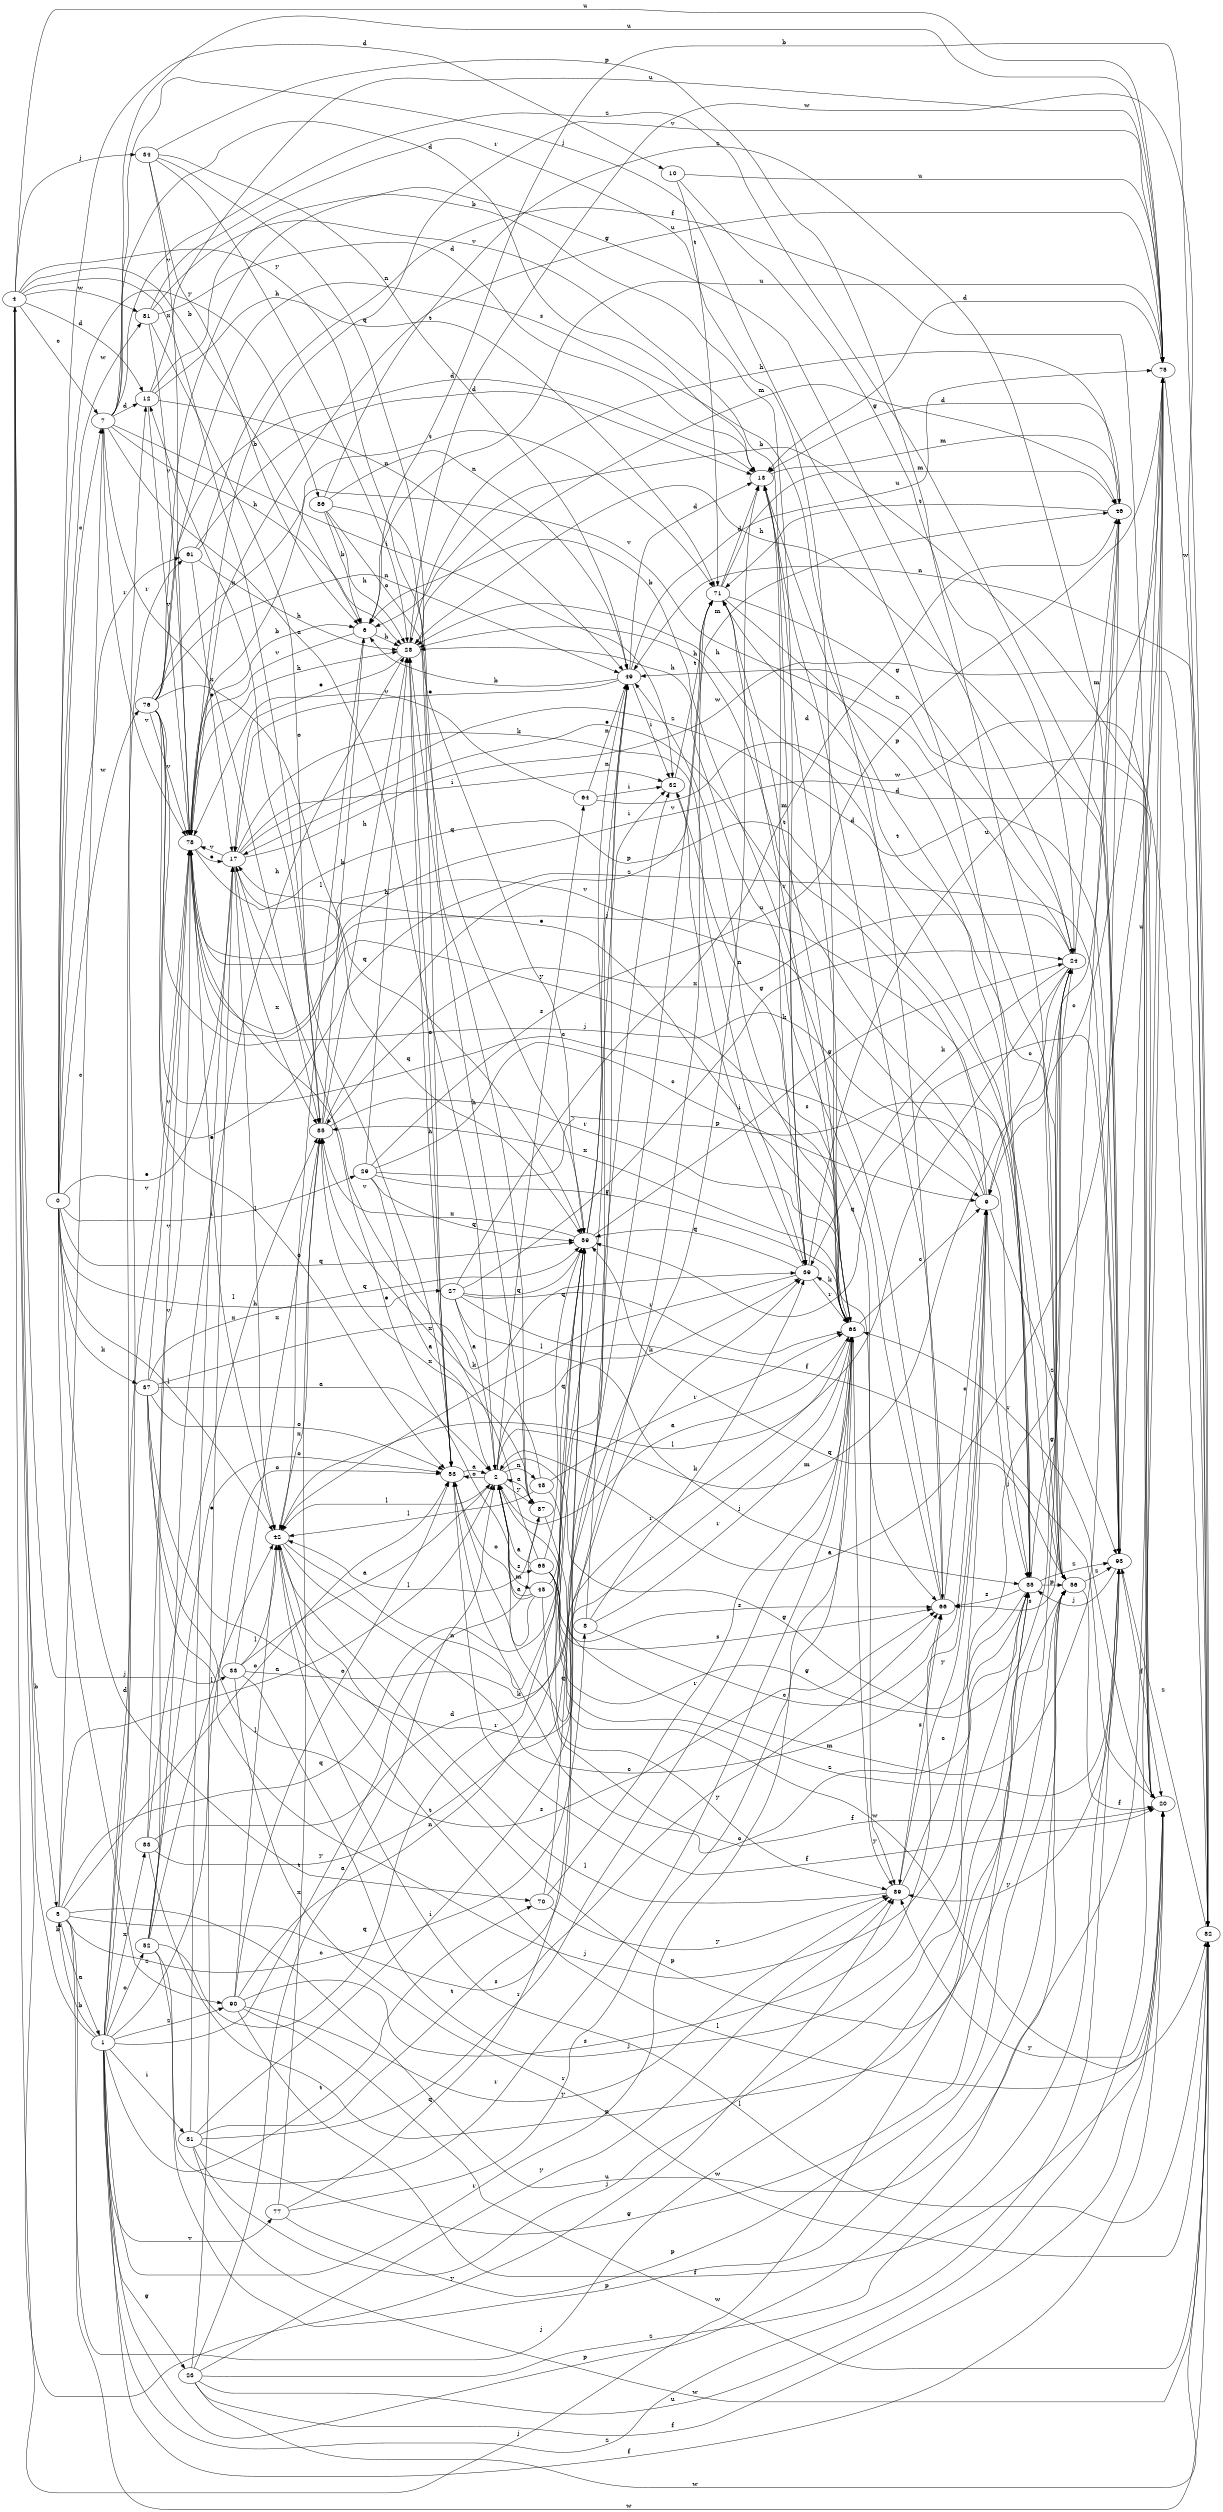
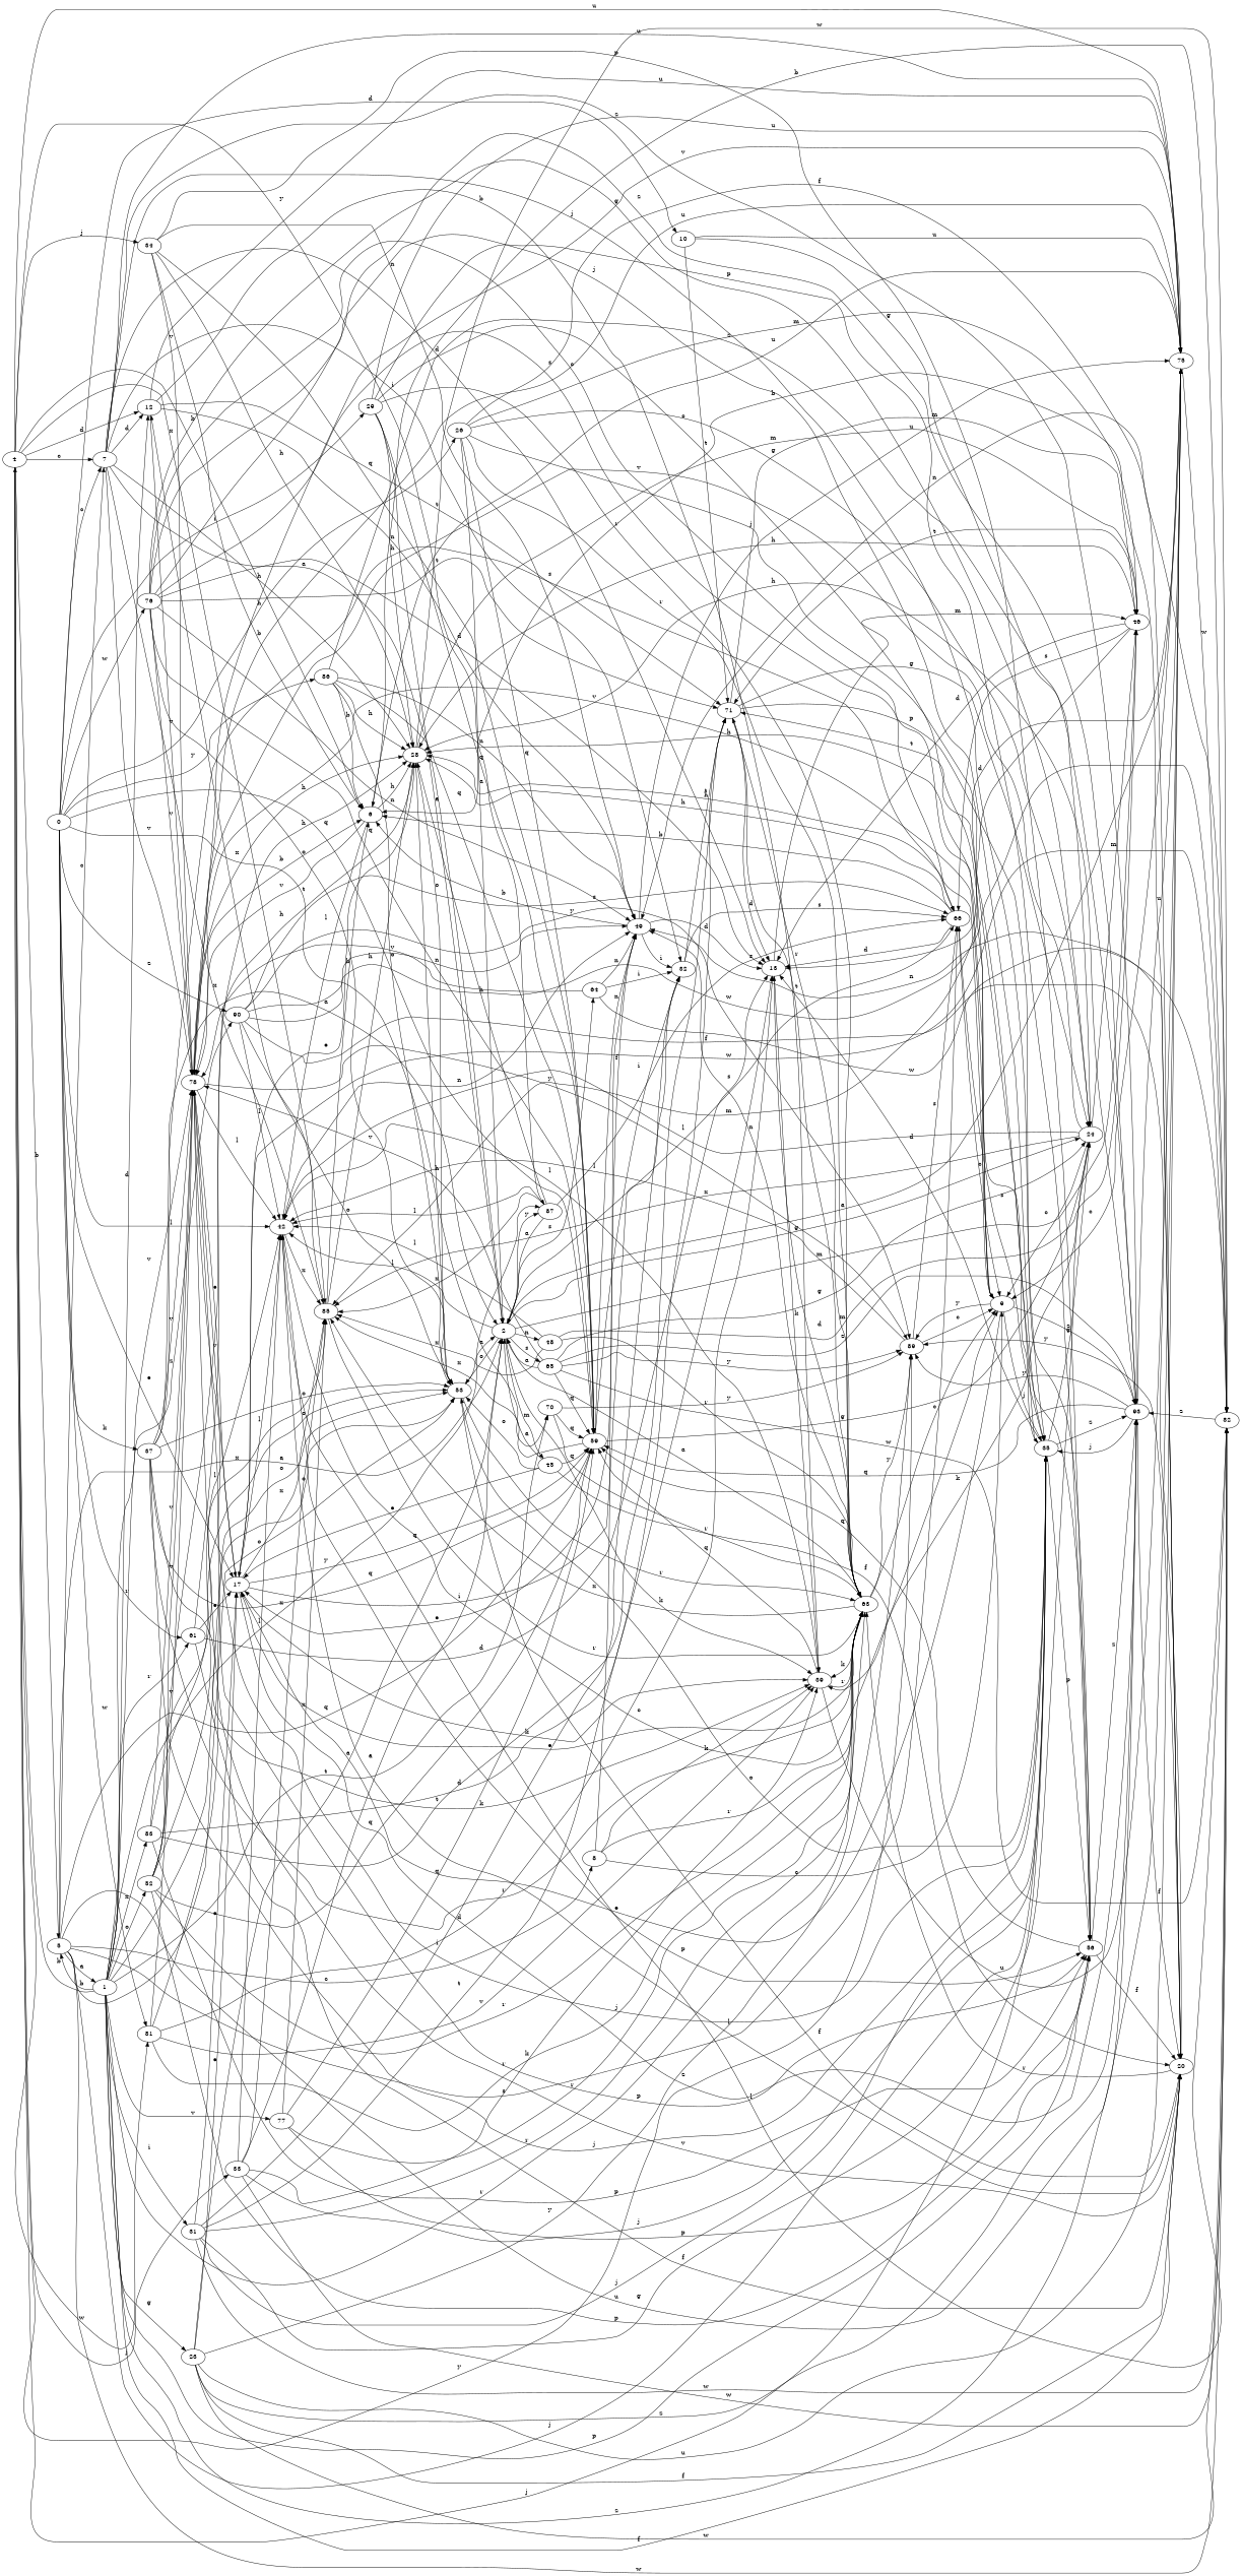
  strict digraph {
    rankdir=LR
    0
    7
    10
    17
-   27
+   27 [label=26]
    29
    37
    42
    59
    61
    70
    n12 [label=76]
    81
    86
    90
    12
    78
    93
    2
    35
    75
    85
    28
    13
    32
    24
    71
    39
    82
    20
    63
    46
    56
    9
    53
    66
    49
    89
    6
    1
    4
    5
    23
    31
    52
    77
    83
    87
    33
    34
    8
    45
    48
    64
    65
    0 -> 7 [label=c]
    0 -> 10 [label=d]
    0 -> 17 [label=e]
    0 -> 27 [label=h]
    0 -> 29 [label=i]
    0 -> 37 [label=k]
    0 -> 42 [label=l]
    0 -> 59 [label=q]
    0 -> 61 [label=r]
    0 -> 70 [label=t]
    0 -> n12 [label=w]
    0 -> 81 [label=w]
    0 -> 86 [label=y]
    0 -> 90 [label=z]
    7 -> 12 [label=d]
    7 -> 78 [label=v]
    7 -> 93 [label=z]
    7 -> 2 [label=a]
    7 -> 35 [label=j]
    7 -> 75 [label=u]
    7 -> 85 [label=x]
    7 -> 28 [label=h]
    7 -> 13 [label=d]
    7 -> 32 [label=i]
    10 -> 75 [label=u]
    10 -> 24 [label=g]
    10 -> 71 [label=t]
    17 -> 42 [label=l]
    17 -> 59 [label=q]
    17 -> 78 [label=v]
    17 -> 93 [label=z]
    17 -> 85 [label=x]
    17 -> 32 [label=i]
    17 -> 39 [label=k]
    17 -> 82 [label=w]
    27 -> 59 [label=q]
    27 -> 2 [label=a]
    27 -> 35 [label=j]
    27 -> 24 [label=g]
    27 -> 20 [label=f]
    27 -> 63 [label=r]
    27 -> 46 [label=m]
    29 -> 59 [label=q]
    29 -> 2 [label=a]
    29 -> 75 [label=u]
    29 -> 28 [label=h]
    29 -> 63 [label=r]
    29 -> 56 [label=p]
    29 -> 9 [label=c]
    37 -> 59 [label=q]
    37 -> 78 [label=v]
    37 -> 2 [label=a]
    37 -> 35 [label=j]
    37 -> 39 [label=k]
    37 -> 63 [label=r]
    37 -> 53 [label=o]
    37 -> 66 [label=s]
    42 -> 85 [label=x]
    42 -> 56 [label=p]
    42 -> 9 [label=c]
    42 -> 49 [label=n]
    59 -> 85 [label=x]
    59 -> 32 [label=i]
    59 -> 24 [label=g]
    59 -> 49 [label=n]
    61 -> 17 [label=e]
    61 -> 28 [label=h]
    61 -> 13 [label=d]
    61 -> 20 [label=f]
    70 -> 59 [label=q]
    70 -> 63 [label=r]
    70 -> 89 [label=y]
    n12 -> 59 [label=q]
    n12 -> 78 [label=v]
    n12 -> 93 [label=z]
    n12 -> 35 [label=j]
    n12 -> 13 [label=d]
    n12 -> 24 [label=g]
    n12 -> 71 [label=t]
    n12 -> 9 [label=c]
    n12 -> 53 [label=o]
    n12 -> 66 [label=s]
    n12 -> 49 [label=n]
    81 -> 78 [label=v]
    81 -> 13 [label=d]
    81 -> 39 [label=v]
    81 -> 63 [label=r]
    81 -> 53 [label=o]
    86 -> 59 [label=q]
    86 -> 93 [label=z]
    86 -> 28 [label=h]
    86 -> 53 [label=o]
    86 -> 49 [label=n]
    86 -> 6 [label=b]
    90 -> 42 [label=l]
    90 -> 82 [label=w]
    90 -> 20 [label=f]
    90 -> 53 [label=o]
    90 -> 66 [label=s]
    90 -> 49 [label=n]
    90 -> 89 [label=y]
    12 -> 78 [label=v]
    12 -> 75 [label=u]
    12 -> 71 [label=t]
    12 -> 39 [label=b]
    12 -> 49 [label=n]
    78 -> 17 [label=e]
    78 -> 42 [label=l]
    78 -> 35 [label=j]
    78 -> 75 [label=u]
    78 -> 28 [label=h]
    78 -> 56 [label=p]
    78 -> 89 [label=y]
    78 -> 6 [label=b]
    93 -> 59 [label=q]
    93 -> 35 [label=j]
    93 -> 75 [label=u]
    93 -> 28 [label=h]
    93 -> 20 [label=f]
    93 -> 89 [label=y]
    2 -> 42 [label=l]
    2 -> 24 [label=g]
    2 -> 39 [label=k]
    2 -> 46 [label=m]
    2 -> 53 [label=o]
    2 -> 66 [label=s]
    2 -> 87 [label=y]
    2 -> 45 [label=m]
    2 -> 48 [label=n]
    2 -> 64 [label=s]
    2 -> 65 [label=s]
    35 -> 93 [label=z]
    35 -> 28 [label=h]
    35 -> 13 [label=d]
    35 -> 24 [label=g]
    35 -> 56 [label=p]
    35 -> 53 [label=o]
    35 -> 66 [label=s]
    75 -> 78 [label=v]
    75 -> 2 [label=a]
    75 -> 13 [label=d]
    75 -> 82 [label=w]
    75 -> 9 [label=c]
    85 -> 12 [label=x]
    85 -> 28 [label=h]
    85 -> 63 [label=r]
-   85 -> 46 [label=m]
+   46 -> 85 [label=m]
    85 -> 6 [label=b]
    28 -> 17 [label=e]
    28 -> 82 [label=w]
    28 -> 46 [label=m]
    28 -> 53 [label=o]
    13 -> 39 [label=k]
    13 -> 46 [label=m]
    32 -> 71 [label=t]
    32 -> 66 [label=s]
    24 -> 42 [label=l]
    24 -> 78 [label=v]
    24 -> 85 [label=x]
    24 -> 39 [label=k]
    24 -> 46 [label=m]
    24 -> 9 [label=c]
    71 -> 13 [label=d]
    71 -> 24 [label=g]
    71 -> 63 [label=r]
    71 -> 46 [label=m]
    71 -> 56 [label=p]
    39 -> 42 [label=l]
    39 -> 59 [label=q]
    39 -> 75 [label=u]
-   39 -> 32 [label=i]
    39 -> 63 [label=r]
    82 -> 42 [label=l]
    82 -> 93 [label=z]
    82 -> 49 [label=n]
    82 -> 6 [label=b]
    20 -> 42 [label=l]
    20 -> 78 [label=v]
    20 -> 63 [label=r]
    20 -> 49 [label=n]
    20 -> 89 [label=y]
    20 -> 6 [label=b]
    63 -> 17 [label=e]
    63 -> 2 [label=a]
    63 -> 85 [label=x]
    63 -> 13 [label=d]
    63 -> 71 [label=t]
    63 -> 39 [label=k]
    63 -> 9 [label=c]
    63 -> 49 [label=n]
    63 -> 89 [label=y]
    46 -> 28 [label=h]
    46 -> 13 [label=d]
    46 -> 71 [label=t]
    46 -> 66 [label=s]
    56 -> 59 [label=q]
    56 -> 93 [label=z]
    56 -> 71 [label=t]
    56 -> 20 [label=f]
    9 -> 17 [label=e]
    9 -> 78 [label=v]
    9 -> 93 [label=z]
    9 -> 35 [label=j]
    9 -> 28 [label=h]
    9 -> 89 [label=y]
    53 -> 2 [label=a]
    53 -> 28 [label=h]
    53 -> 20 [label=f]
    53 -> 63 [label=r]
    66 -> 28 [label=h]
    66 -> 13 [label=d]
    66 -> 9 [label=c]
    66 -> 6 [label=b]
    49 -> 17 [label=e]
    49 -> 75 [label=u]
    49 -> 13 [label=d]
    49 -> 32 [label=i]
    49 -> 6 [label=b]
    89 -> 42 [label=l]
    89 -> 9 [label=c]
    89 -> 66 [label=s]
    6 -> 42 [label=l]
    6 -> 78 [label=v]
    6 -> 75 [label=u]
    6 -> 28 [label=h]
    1 -> 61 [label=r]
    1 -> 70 [label=t]
    1 -> 90 [label=z]
    1 -> 12 [label=d]
    1 -> 78 [label=v]
    1 -> 93 [label=z]
    1 -> 20 [label=f]
    1 -> 63 [label=r]
    1 -> 56 [label=p]
    1 -> 53 [label=o]
    1 -> 4 [label=b]
    1 -> 5 [label=b]
    1 -> 23 [label=g]
    1 -> 31 [label=i]
    1 -> 52 [label=o]
    1 -> 77 [label=v]
    1 -> 83 [label=x]
    1 -> 87 [label=y]
    4 -> 7 [label=c]
    4 -> 81 [label=w]
    4 -> 12 [label=d]
    4 -> 35 [label=j]
    4 -> 75 [label=u]
    4 -> 85 [label=x]
    4 -> 89 [label=y]
    4 -> 6 [label=b]
    4 -> 5 [label=b]
    4 -> 87 [label=y]
    4 -> 33 [label=j]
    4 -> 34 [label=j]
    5 -> 7 [label=c]
    5 -> 59 [label=q]
    5 -> 2 [label=a]
    5 -> 35 [label=j]
    5 -> 75 [label=u]
    5 -> 82 [label=w]
    5 -> 53 [label=o]
    5 -> 66 [label=s]
    5 -> 1 [label=a]
    5 -> 8 [label=c]
    23 -> 17 [label=e]
    23 -> 93 [label=z]
    23 -> 2 [label=a]
    23 -> 75 [label=u]
    23 -> 82 [label=w]
    23 -> 20 [label=f]
    23 -> 89 [label=y]
    31 -> 17 [label=e]
    31 -> 35 [label=j]
    31 -> 32 [label=i]
    31 -> 24 [label=g]
    31 -> 71 [label=t]
    31 -> 82 [label=w]
    31 -> 63 [label=r]
    52 -> 42 [label=l]
    52 -> 59 [label=q]
    52 -> 78 [label=v]
    52 -> 28 [label=h]
    52 -> 63 [label=r]
    52 -> 56 [label=p]
    52 -> 53 [label=o]
    77 -> 59 [label=q]
    77 -> 85 [label=x]
    77 -> 63 [label=r]
    77 -> 56 [label=p]
    83 -> 78 [label=v]
    83 -> 85 [label=x]
    83 -> 13 [label=d]
    83 -> 71 [label=t]
    83 -> 56 [label=p]
    87 -> 42 [label=l]
    87 -> 2 [label=a]
    87 -> 85 [label=x]
    87 -> 28 [label=h]
    87 -> 66 [label=s]
    33 -> 42 [label=l]
    33 -> 2 [label=a]
    33 -> 35 [label=j]
    33 -> 85 [label=x]
    33 -> 39 [label=k]
    33 -> 82 [label=w]
    34 -> 59 [label=q]
    34 -> 78 [label=v]
    34 -> 28 [label=h]
    34 -> 56 [label=p]
    34 -> 49 [label=n]
    34 -> 6 [label=b]
    8 -> 39 [label=k]
    8 -> 63 [label=r]
    8 -> 9 [label=c]
    8 -> 49 [label=f]
    45 -> 17 [label=e]
    45 -> 59 [label=q]
    45 -> 2 [label=a]
    45 -> 20 [label=f]
    45 -> 53 [label=o]
    48 -> 42 [label=l]
    48 -> 85 [label=x]
    48 -> 63 [label=r]
    48 -> 46 [label=m]
    64 -> 78 [label=v]
    64 -> 32 [label=i]
    64 -> 82 [label=w]
    64 -> 49 [label=n]
    65 -> 59 [label=q]
    65 -> 78 [label=v]
    65 -> 93 [label=z]
    65 -> 2 [label=a]
    65 -> 24 [label=g]
    65 -> 82 [label=w]
    65 -> 89 [label=y]
  }
